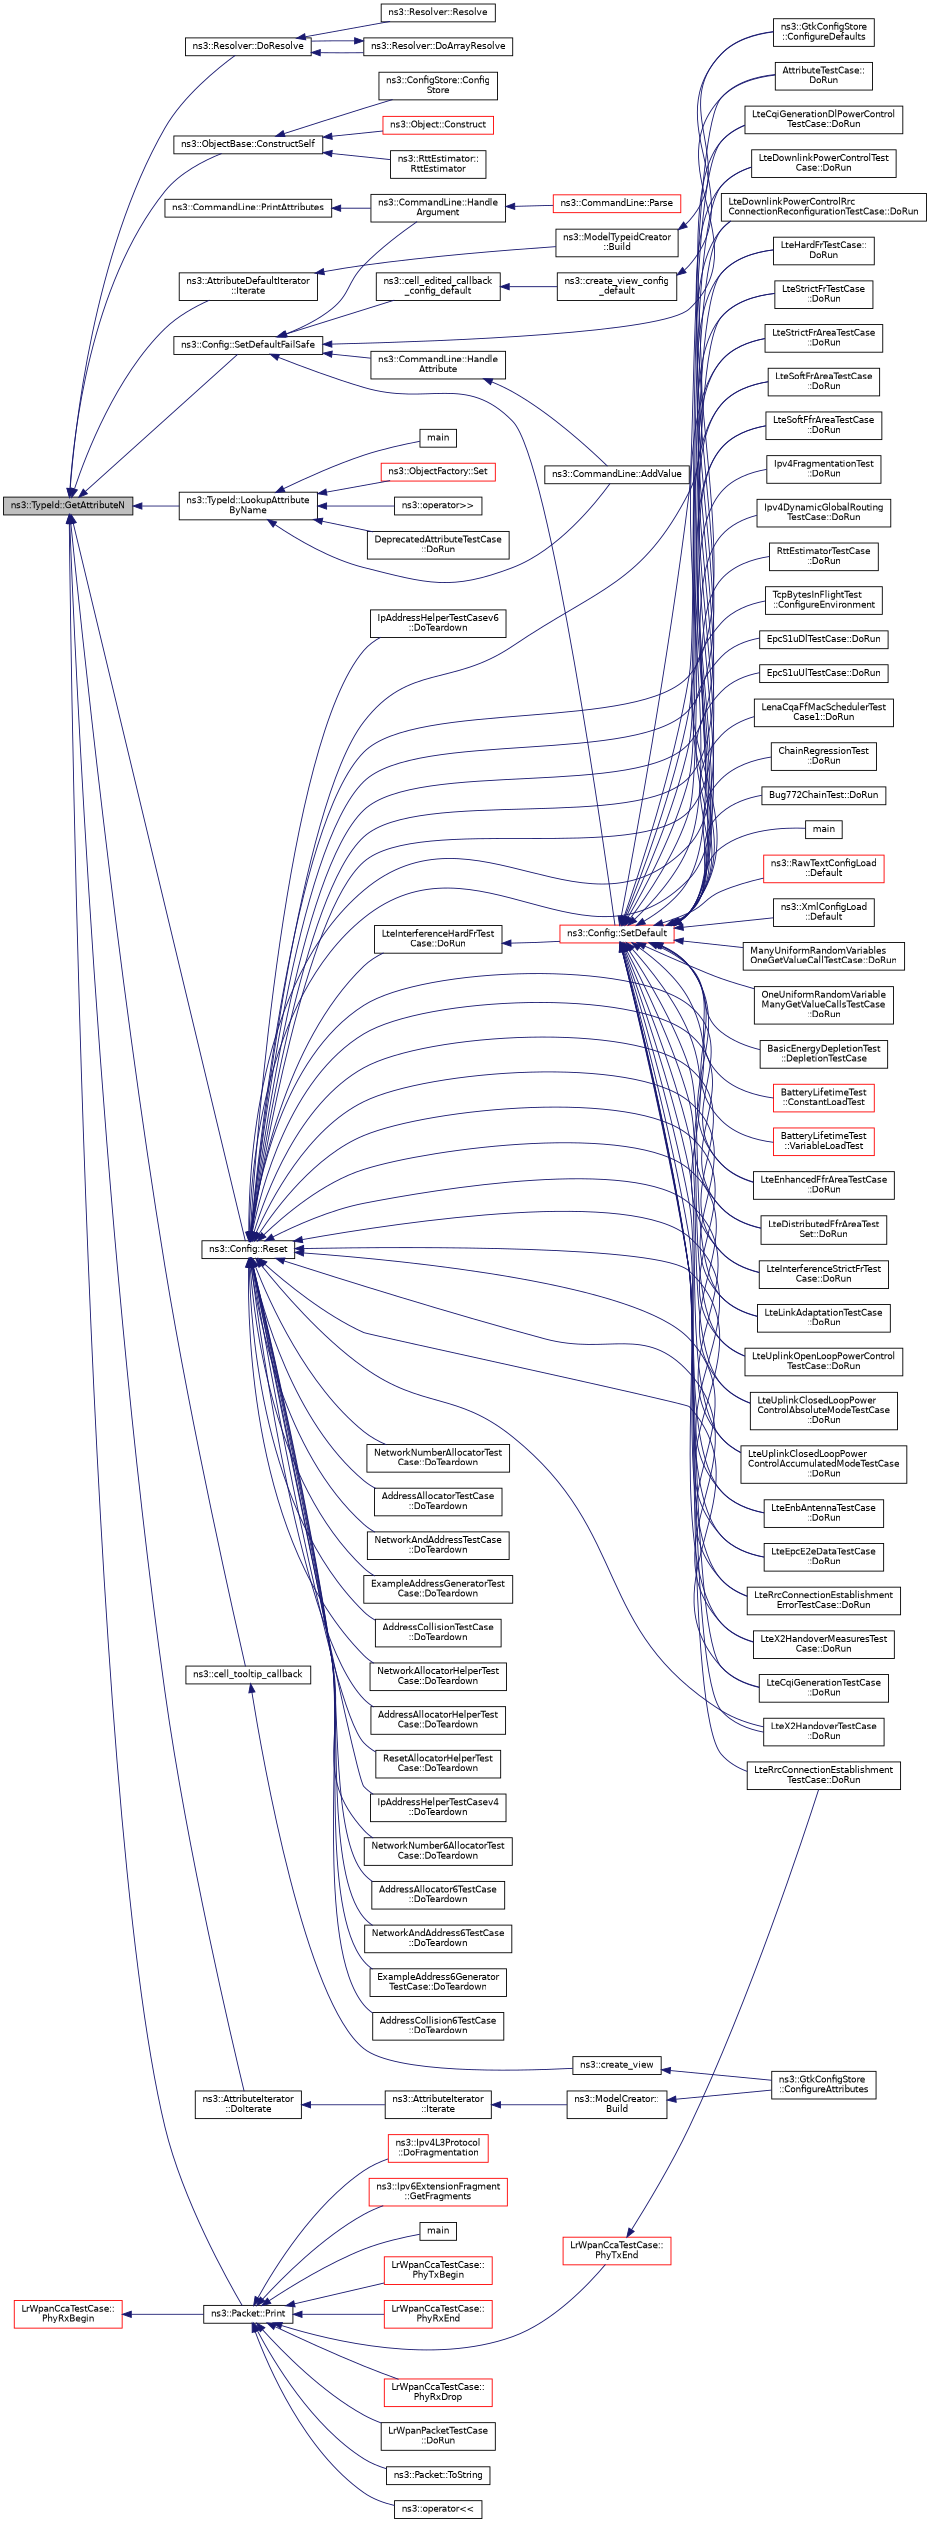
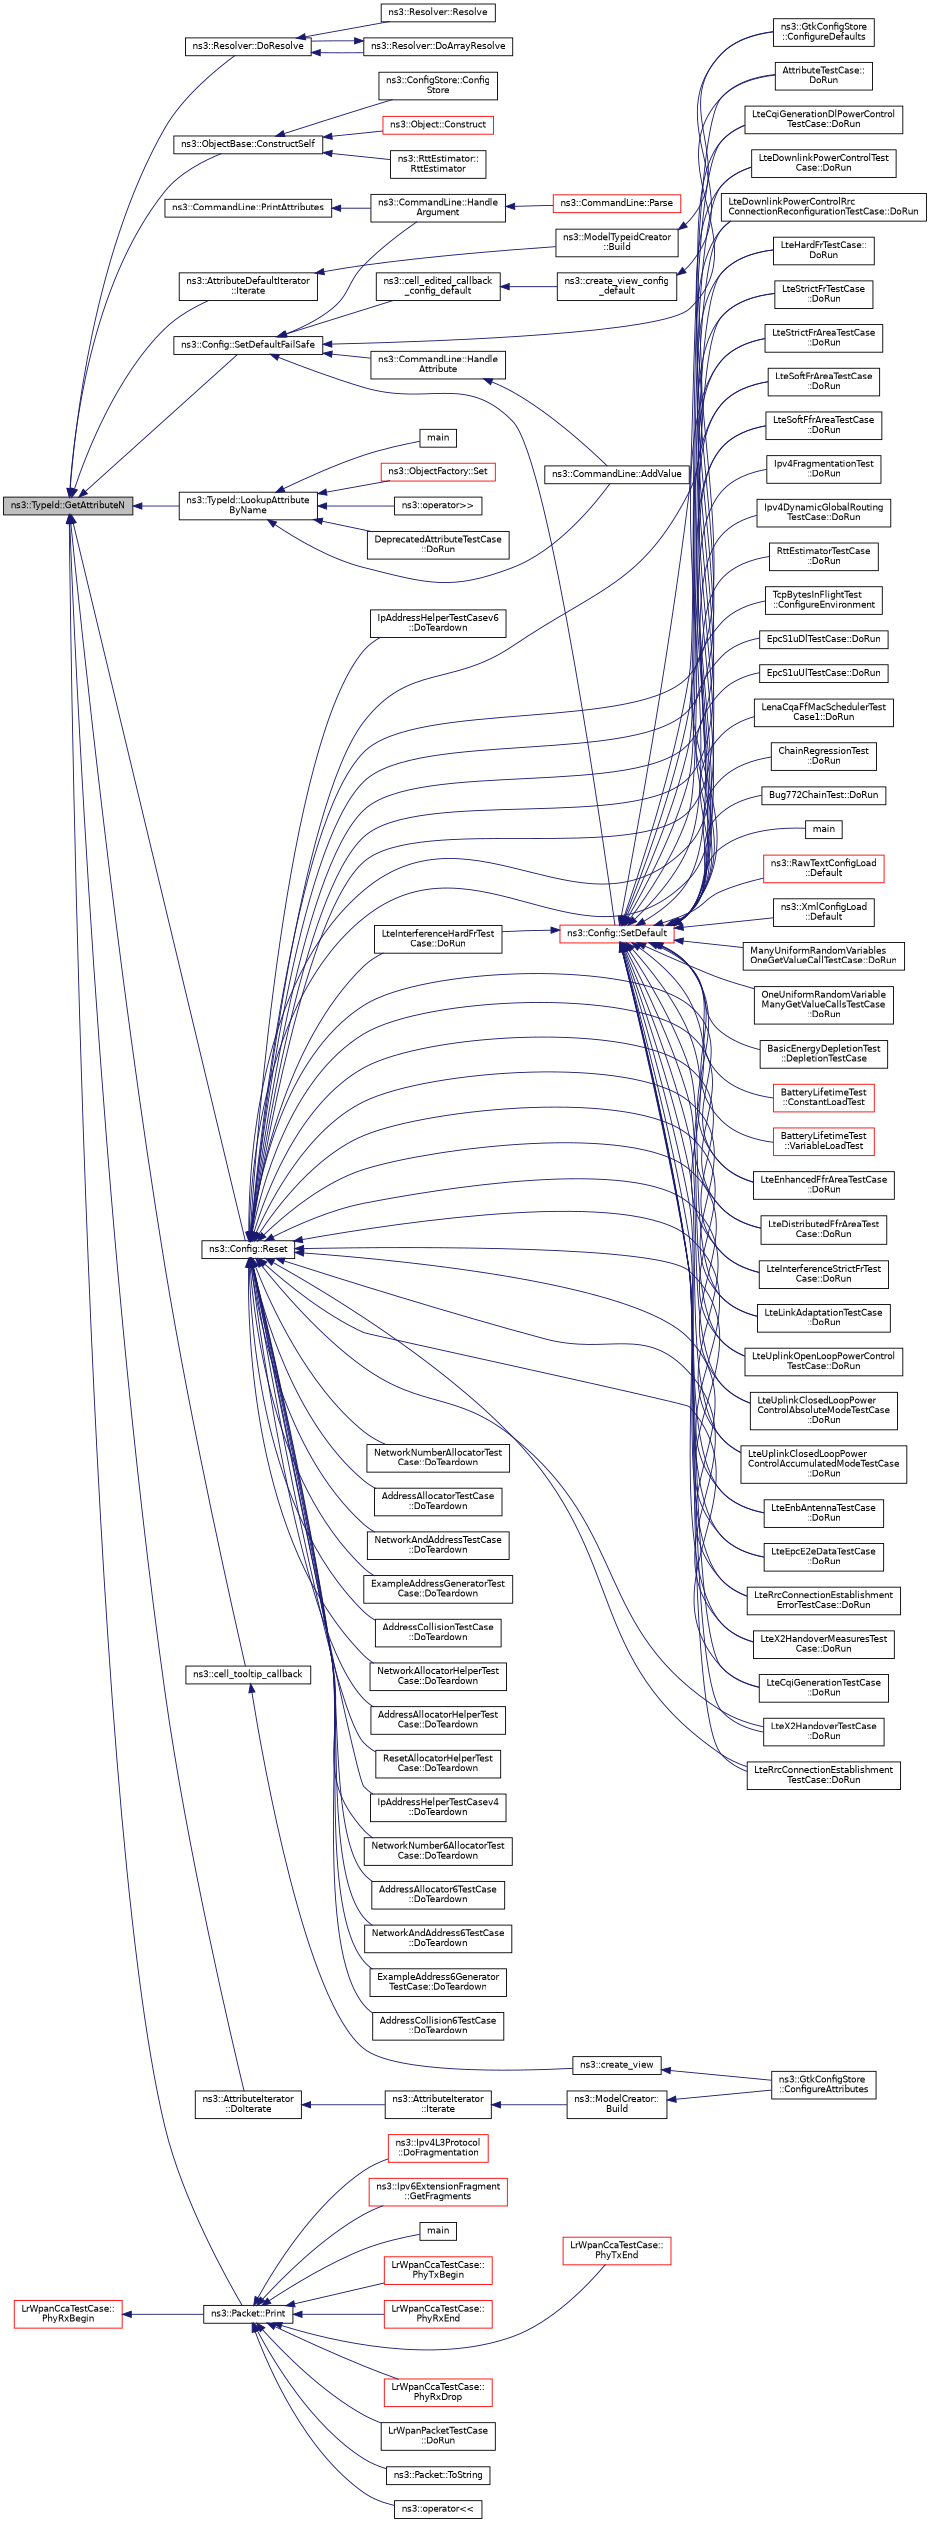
  digraph {
    rankdir=LR
    node [color=black fillcolor=white fontname=Helvetica fontsize=10 shape=record style=filled]
    edge [color=midnightblue dir=back fontname=Helvetica fontsize=10 labelfontname=Helvetica labelfontsize=10 style=solid]
    n1 [fillcolor=grey75 fontcolor=black height=0.2 label="ns3::TypeId::GetAttributeN" width=0.4]
    n2 [height=0.2 label="ns3::AttributeDefaultIterator\l::Iterate" width=0.4]
    n3 [height=0.2 label="ns3::AttributeIterator\l::DoIterate" width=0.4]
    n4 [height=0.2 label="ns3::cell_tooltip_callback" width=0.4]
    n5 [height=0.2 label="ns3::Resolver::DoResolve" width=0.4]
    n6 [height=0.2 label="ns3::Config::Reset" width=0.4]
    n7 [height=0.2 label="ns3::Config::SetDefaultFailSafe" width=0.4]
    n8 [height=0.2 label="ns3::ObjectBase::ConstructSelf" width=0.4]
    n9 [height=0.2 label="ns3::TypeId::LookupAttribute\lByName" width=0.4]
    n10 [height=0.2 label="ns3::Packet::Print" width=0.4]
    n11 [height=0.2 label="ns3::ModelTypeidCreator\l::Build" width=0.4]
    n12 [height=0.2 label="ns3::AttributeIterator\l::Iterate" width=0.4]
    n13 [height=0.2 label="ns3::create_view" width=0.4]
    n14 [height=0.2 label="ns3::CommandLine::PrintAttributes" width=0.4]
    n15 [height=0.2 label="ns3::CommandLine::Handle\lArgument" width=0.4]
    n16 [height=0.2 label="ns3::Resolver::Resolve" width=0.4]
    n17 [height=0.2 label="ns3::Resolver::DoArrayResolve" width=0.4]
    n18 [height=0.2 label="NetworkNumberAllocatorTest\lCase::DoTeardown" width=0.4]
    n19 [height=0.2 label="AddressAllocatorTestCase\l::DoTeardown" width=0.4]
    n20 [height=0.2 label="NetworkAndAddressTestCase\l::DoTeardown" width=0.4]
    n21 [height=0.2 label="ExampleAddressGeneratorTest\lCase::DoTeardown" width=0.4]
    n22 [height=0.2 label="AddressCollisionTestCase\l::DoTeardown" width=0.4]
    n23 [height=0.2 label="NetworkAllocatorHelperTest\lCase::DoTeardown" width=0.4]
    n24 [height=0.2 label="AddressAllocatorHelperTest\lCase::DoTeardown" width=0.4]
    n25 [height=0.2 label="ResetAllocatorHelperTest\lCase::DoTeardown" width=0.4]
    n26 [height=0.2 label="IpAddressHelperTestCasev4\l::DoTeardown" width=0.4]
    n27 [height=0.2 label="NetworkNumber6AllocatorTest\lCase::DoTeardown" width=0.4]
    n28 [height=0.2 label="AddressAllocator6TestCase\l::DoTeardown" width=0.4]
    n29 [height=0.2 label="NetworkAndAddress6TestCase\l::DoTeardown" width=0.4]
    n30 [height=0.2 label="ExampleAddress6Generator\lTestCase::DoTeardown" width=0.4]
    n31 [height=0.2 label="AddressCollision6TestCase\l::DoTeardown" width=0.4]
    n32 [height=0.2 label="IpAddressHelperTestCasev6\l::DoTeardown" width=0.4]
    n33 [height=0.2 label="LteCqiGenerationTestCase\l::DoRun" width=0.4]
    n34 [height=0.2 label="LteCqiGenerationDlPowerControl\lTestCase::DoRun" width=0.4]
    n35 [height=0.2 label="LteDownlinkPowerControlTest\lCase::DoRun" width=0.4]
    n36 [height=0.2 label="LteDownlinkPowerControlRrc\lConnectionReconfigurationTestCase::DoRun" width=0.4]
    n37 [height=0.2 label="LteHardFrTestCase::\lDoRun" width=0.4]
    n38 [height=0.2 label="LteStrictFrTestCase\l::DoRun" width=0.4]
    n39 [height=0.2 label="LteStrictFrAreaTestCase\l::DoRun" width=0.4]
    n40 [height=0.2 label="LteSoftFrAreaTestCase\l::DoRun" width=0.4]
    n41 [height=0.2 label="LteSoftFfrAreaTestCase\l::DoRun" width=0.4]
    n42 [height=0.2 label="LteEnhancedFfrAreaTestCase\l::DoRun" width=0.4]
-   n43 [height=0.2 label="LteDistributedFfrAreaTest\lSet::DoRun" width=0.4]
+   n43 [height=0.2 label="LteDistributedFfrAreaTest\lCase::DoRun" width=0.4]
    n44 [height=0.2 label="LteInterferenceHardFrTest\lCase::DoRun" width=0.4]
    n45 [height=0.2 label="LteInterferenceStrictFrTest\lCase::DoRun" width=0.4]
    n46 [height=0.2 label="LteLinkAdaptationTestCase\l::DoRun" width=0.4]
    n47 [height=0.2 label="LteUplinkOpenLoopPowerControl\lTestCase::DoRun" width=0.4]
    n48 [height=0.2 label="LteUplinkClosedLoopPower\lControlAbsoluteModeTestCase\l::DoRun" width=0.4]
    n49 [height=0.2 label="LteUplinkClosedLoopPower\lControlAccumulatedModeTestCase\l::DoRun" width=0.4]
    n50 [height=0.2 label="LteEnbAntennaTestCase\l::DoRun" width=0.4]
    n51 [height=0.2 label="LteEpcE2eDataTestCase\l::DoRun" width=0.4]
    n52 [height=0.2 label="LteRrcConnectionEstablishment\lTestCase::DoRun" width=0.4]
    n53 [height=0.2 label="LteRrcConnectionEstablishment\lErrorTestCase::DoRun" width=0.4]
    n54 [height=0.2 label="LteX2HandoverMeasuresTest\lCase::DoRun" width=0.4]
    n55 [height=0.2 label="LteX2HandoverTestCase\l::DoRun" width=0.4]
    n56 [height=0.2 label="ns3::cell_edited_callback\l_config_default" width=0.4]
    n57 [height=0.2 label="ns3::CommandLine::Handle\lAttribute" width=0.4]
    n58 [color=red height=0.2 label="ns3::Config::SetDefault" width=0.4]
    n59 [height=0.2 label="AttributeTestCase::\lDoRun" width=0.4]
    n60 [height=0.2 label="ns3::ConfigStore::Config\lStore" width=0.4]
    n61 [color=red height=0.2 label="ns3::Object::Construct" width=0.4]
    n62 [height=0.2 label="ns3::RttEstimator::\lRttEstimator" width=0.4]
    n63 [height=0.2 label="ns3::CommandLine::AddValue" width=0.4]
    n64 [height=0.2 label=main width=0.4]
    n65 [color=red height=0.2 label="ns3::ObjectFactory::Set" width=0.4]
    n66 [height=0.2 label="ns3::operator\>\>" width=0.4]
    n67 [height=0.2 label="DeprecatedAttributeTestCase\l::DoRun" width=0.4]
    n68 [color=red height=0.2 label="ns3::Ipv4L3Protocol\l::DoFragmentation" width=0.4]
    n69 [color=red height=0.2 label="ns3::Ipv6ExtensionFragment\l::GetFragments" width=0.4]
    n70 [height=0.2 label=main width=0.4]
    n71 [color=red height=0.2 label="LrWpanCcaTestCase::\lPhyTxBegin" width=0.4]
    n72 [color=red height=0.2 label="LrWpanCcaTestCase::\lPhyTxEnd" width=0.4]
    n73 [color=red height=0.2 label="LrWpanCcaTestCase::\lPhyRxEnd" width=0.4]
    n74 [color=red height=0.2 label="LrWpanCcaTestCase::\lPhyRxDrop" width=0.4]
    n75 [height=0.2 label="LrWpanPacketTestCase\l::DoRun" width=0.4]
    n76 [height=0.2 label="ns3::Packet::ToString" width=0.4]
    n77 [height=0.2 label="ns3::operator\<\<" width=0.4]
    n78 [height=0.2 label="ns3::GtkConfigStore\l::ConfigureDefaults" width=0.4]
    n79 [height=0.2 label="ns3::ModelCreator::\lBuild" width=0.4]
    n80 [height=0.2 label="ns3::GtkConfigStore\l::ConfigureAttributes" width=0.4]
    n81 [color=red height=0.2 label="ns3::CommandLine::Parse" width=0.4]
    n82 [height=0.2 label="ns3::create_view_config\l_default" width=0.4]
    n83 [height=0.2 label="ChainRegressionTest\l::DoRun" width=0.4]
    n84 [height=0.2 label="Bug772ChainTest::DoRun" width=0.4]
    n85 [height=0.2 label=main width=0.4]
    n86 [color=red height=0.2 label="ns3::RawTextConfigLoad\l::Default" width=0.4]
    n87 [height=0.2 label="ns3::XmlConfigLoad\l::Default" width=0.4]
    n88 [height=0.2 label="ManyUniformRandomVariables\lOneGetValueCallTestCase::DoRun" width=0.4]
    n89 [height=0.2 label="OneUniformRandomVariable\lManyGetValueCallsTestCase\l::DoRun" width=0.4]
    n90 [height=0.2 label="BasicEnergyDepletionTest\l::DepletionTestCase" width=0.4]
    n91 [color=red height=0.2 label="BatteryLifetimeTest\l::ConstantLoadTest" width=0.4]
    n92 [color=red height=0.2 label="BatteryLifetimeTest\l::VariableLoadTest" width=0.4]
    n93 [height=0.2 label="Ipv4FragmentationTest\l::DoRun" width=0.4]
    n94 [height=0.2 label="Ipv4DynamicGlobalRouting\lTestCase::DoRun" width=0.4]
    n95 [height=0.2 label="RttEstimatorTestCase\l::DoRun" width=0.4]
    n96 [height=0.2 label="TcpBytesInFlightTest\l::ConfigureEnvironment" width=0.4]
    n97 [height=0.2 label="EpcS1uDlTestCase::DoRun" width=0.4]
    n98 [height=0.2 label="EpcS1uUlTestCase::DoRun" width=0.4]
    n99 [height=0.2 label="LenaCqaFfMacSchedulerTest\lCase1::DoRun" width=0.4]
    n100 [color=red height=0.2 label="LrWpanCcaTestCase::\lPhyRxBegin" width=0.4]
    n1 -> n2
    n1 -> n3
    n1 -> n4
    n1 -> n5
    n1 -> n6
    n1 -> n7
    n1 -> n8
    n1 -> n9
    n1 -> n10
    n2 -> n11
    n3 -> n12
    n4 -> n13
    n5 -> n16
    n5 -> n17
    n6 -> n18
    n6 -> n19
    n6 -> n20
    n6 -> n21
    n6 -> n22
    n6 -> n23
    n6 -> n24
    n6 -> n25
    n6 -> n26
    n6 -> n27
    n6 -> n28
    n6 -> n29
    n6 -> n30
    n6 -> n31
    n6 -> n32
    n6 -> n33
    n6 -> n34
    n6 -> n35
    n6 -> n36
    n6 -> n37
    n6 -> n38
    n6 -> n39
    n6 -> n40
    n6 -> n41
    n6 -> n42
    n6 -> n43
    n6 -> n44
    n6 -> n45
    n6 -> n46
    n6 -> n47
    n6 -> n48
    n6 -> n49
    n6 -> n50
    n6 -> n51
-   n72 -> n52
+   n6 -> n52
    n6 -> n53
    n6 -> n54
    n6 -> n55
    n7 -> n15
    n7 -> n56
    n7 -> n57
    n7 -> n58
    n7 -> n59
    n8 -> n60
    n8 -> n61
    n8 -> n62
    n9 -> n63
    n9 -> n64
    n9 -> n65
    n9 -> n66
    n9 -> n67
    n10 -> n68
    n10 -> n69
    n10 -> n70
    n10 -> n71
    n10 -> n72
    n10 -> n73
    n10 -> n74
    n10 -> n75
    n10 -> n76
    n10 -> n77
    n11 -> n78
    n12 -> n79
    n13 -> n80
    n14 -> n15
    n15 -> n81
    n17 -> n5
    n56 -> n82
    n57 -> n63
    n58 -> n33
    n58 -> n34
    n58 -> n35
    n58 -> n36
    n58 -> n37
    n58 -> n38
    n58 -> n39
    n58 -> n40
    n58 -> n41
    n58 -> n42
    n58 -> n43
-   n44 -> n58
+   n58 -> n44
    n58 -> n45
    n58 -> n46
    n58 -> n47
    n58 -> n48
    n58 -> n49
    n58 -> n50
    n58 -> n51
    n58 -> n52
    n58 -> n53
    n58 -> n54
    n58 -> n55
    n58 -> n59
    n58 -> n83
    n58 -> n84
    n58 -> n85
    n58 -> n86
    n58 -> n87
    n58 -> n88
    n58 -> n89
    n58 -> n90
    n58 -> n91
    n58 -> n92
    n58 -> n93
    n58 -> n94
    n58 -> n95
    n58 -> n96
    n58 -> n97
    n58 -> n98
    n58 -> n99
    n79 -> n80
    n82 -> n78
    n100 -> n10
  }
